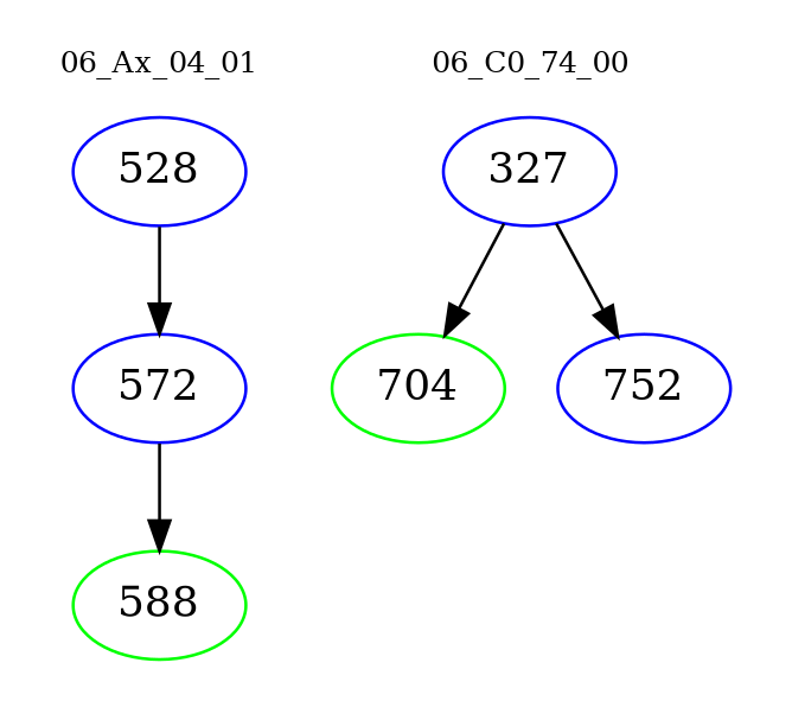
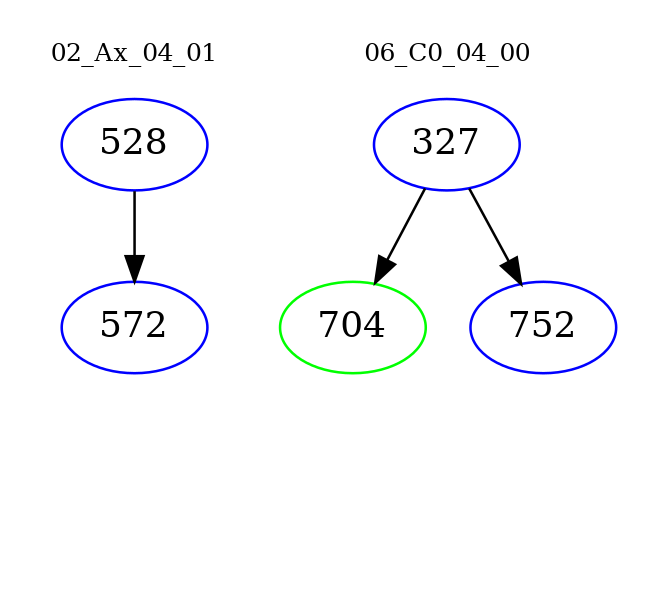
  digraph {
    node [color=blue]
    edge [color=black]
    n1 [label=572]
    n2 [label=528]
-   n3 [color=green label=588]
    n4 [label=327]
    n5 [color=green label=704]
    n6 [label=752]
    subgraph cluster_1 {
      color=white
      fontsize=10
-     label="06_Ax_04_01"
+     label="02_Ax_04_01"
      n1
      n2
-     n3
    }
    subgraph cluster_2 {
      color=white
      fontsize=10
-     label="06_C0_74_00"
+     label="06_C0_04_00"
      n4
      n5
      n6
    }
-   n1 -> n3
    n2 -> n1
    n4 -> n5
    n4 -> n6
  }
